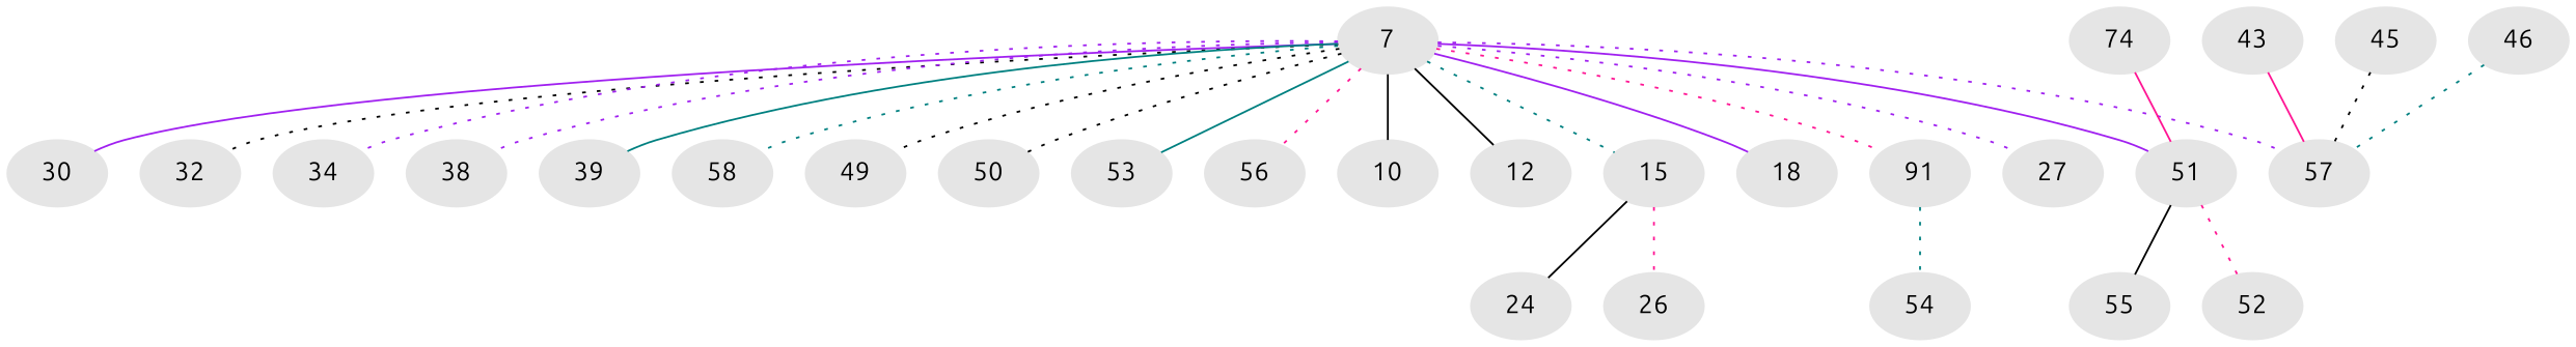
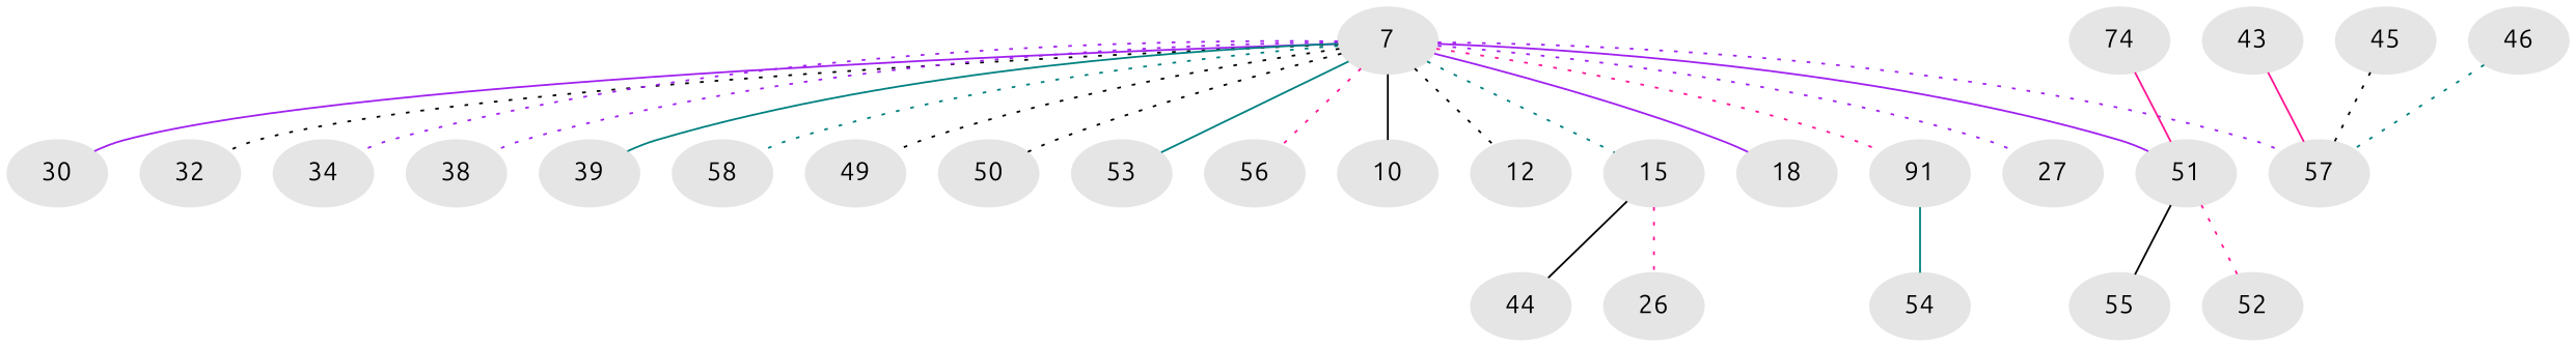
  graph {
    fontname=Ubuntu
    node [color=gray90 fontname=Ubuntu style=filled]
    edge [color=black fontname=Ubuntu style=dotted]
    7 [super="+3"]
    10 [super="+6"]
    12
    15 [super="+4"]
    18 [super="+1"]
    n6 [label=91 super="+17"]
    27
    30 [super="+5"]
    32
    34 [super="+31"]
    38
    39
    n13 [label=58]
    49 [super="+40"]
    50 [super="+42+47"]
    51 [super="+8+35+37"]
    53
    56
    57 [super="+41+29"]
-   24
+   24 [label=44]
    26 [super="+22"]
    54 [super="+19"]
    52
    55
    43
    n26 [label=74]
    45
    46 [super="+16"]
    7 -- 10 [style=solid]
-   7 -- 12 [style=solid]
+   7 -- 12
    7 -- 15 [color=teal weight=2]
    7 -- 18 [color=purple style=solid]
    7 -- n6 [color=deeppink weight=2]
    7 -- 27 [color=purple]
    7 -- 30 [color=purple style=solid]
    7 -- 32
    7 -- 34 [color=purple weight=3]
    7 -- 38 [color=purple]
    7 -- 39 [color=teal style=solid]
    7 -- n13 [color=teal weight=2]
    7 -- 49
    7 -- 50
    7 -- 51 [color=purple style=solid weight=3]
    7 -- 53 [color=teal style=solid]
    7 -- 56 [color=deeppink]
    7 -- 57 [color=purple weight=3]
    15 -- 24 [style=solid]
    15 -- 26 [color=deeppink weight=2]
-   n6 -- 54 [color=teal]
+   n6 -- 54 [color=teal style=solid]
    51 -- 52 [color=deeppink]
    51 -- 55 [style=solid]
    43 -- 57 [color=deeppink style=solid]
    n26 -- 51 [color=deeppink style=solid]
    45 -- 57
    46 -- 57 [color=teal]
  }
